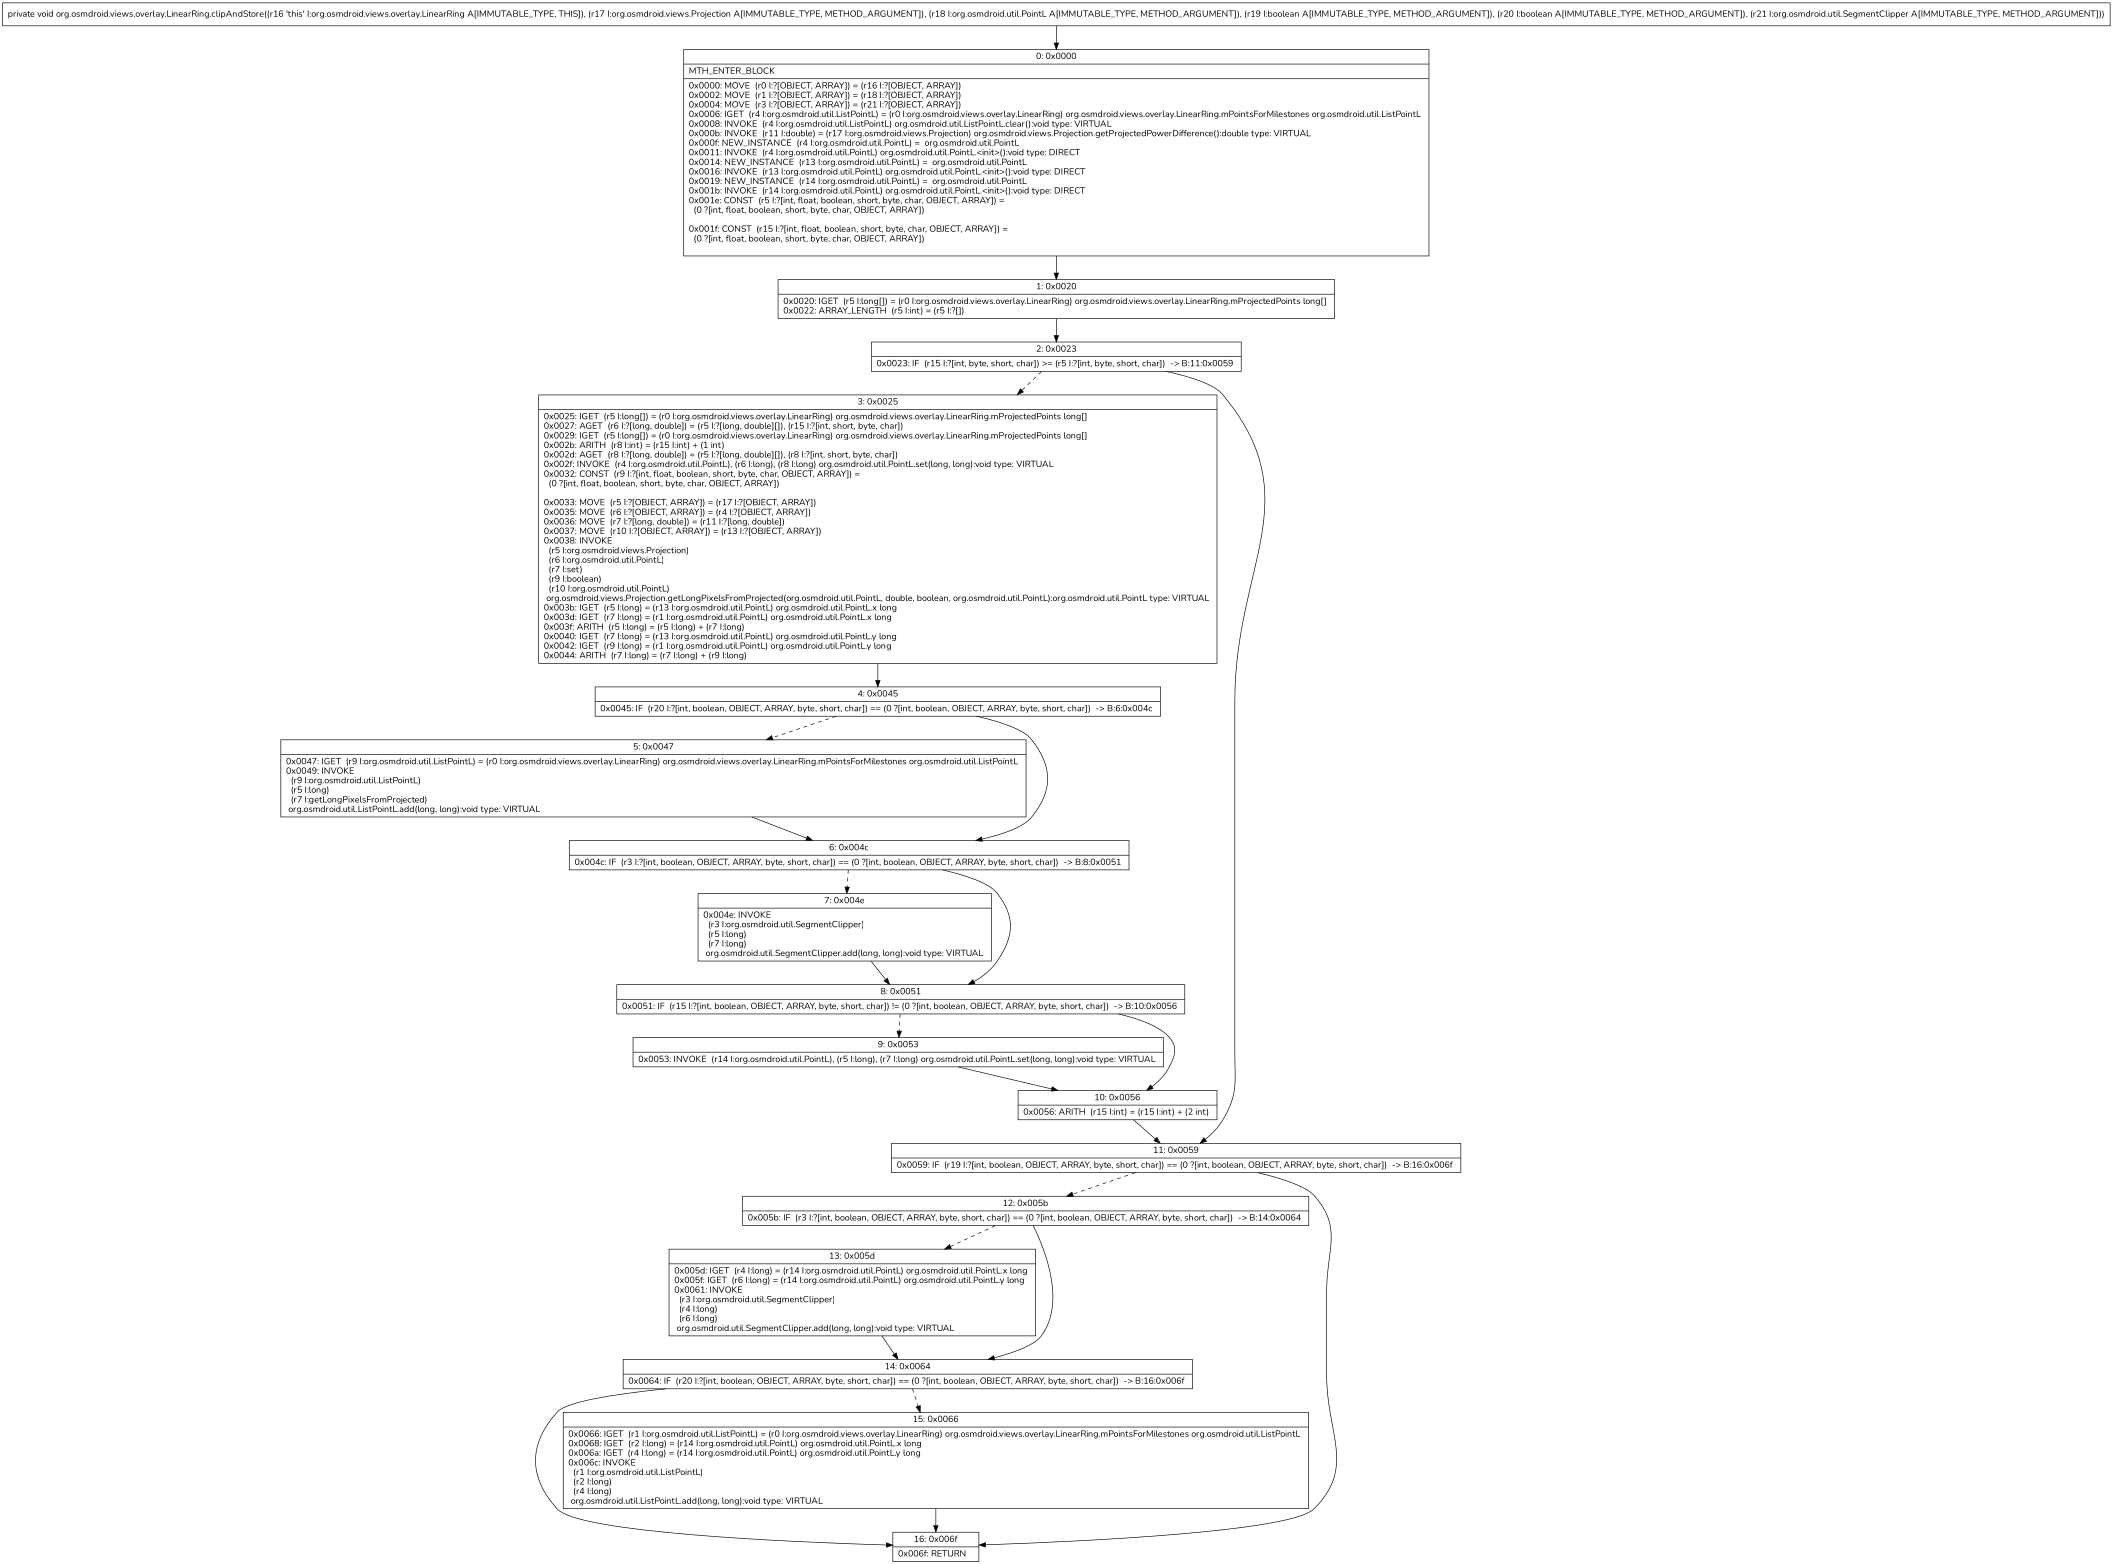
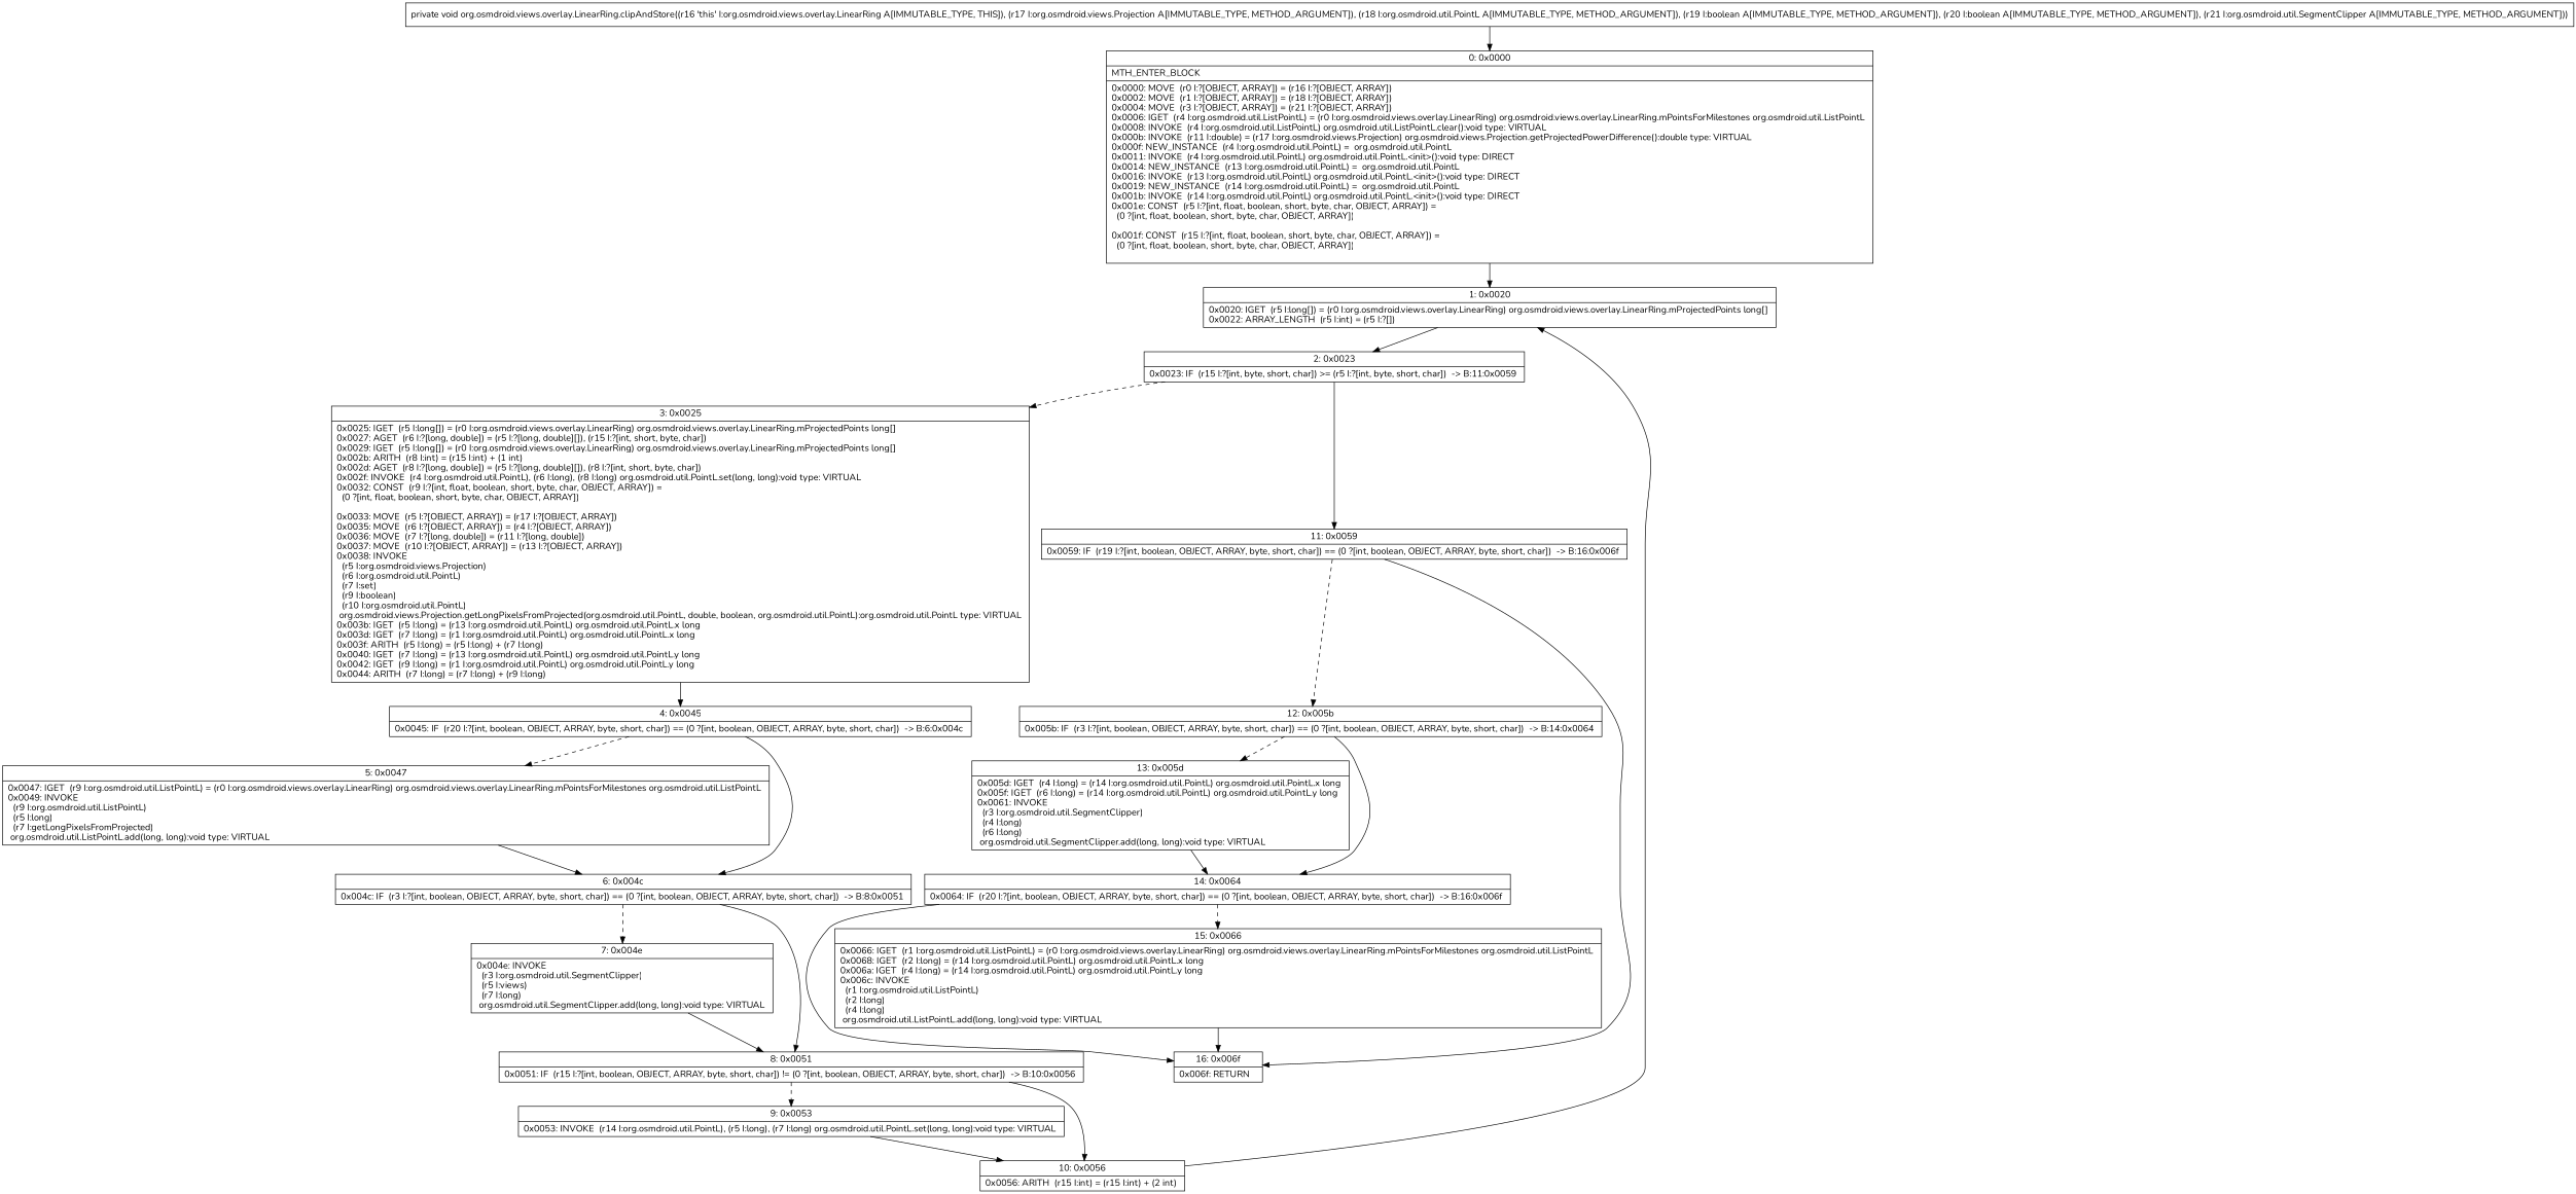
  digraph {
    fontname=Nunito
    node [fontname=Nunito shape=record]
    edge [fontname=Nunito]
    n1 [label="{0\:\ 0x0000|MTH_ENTER_BLOCK\l|0x0000: MOVE  (r0 I:?[OBJECT, ARRAY]) = (r16 I:?[OBJECT, ARRAY]) \l0x0002: MOVE  (r1 I:?[OBJECT, ARRAY]) = (r18 I:?[OBJECT, ARRAY]) \l0x0004: MOVE  (r3 I:?[OBJECT, ARRAY]) = (r21 I:?[OBJECT, ARRAY]) \l0x0006: IGET  (r4 I:org.osmdroid.util.ListPointL) = (r0 I:org.osmdroid.views.overlay.LinearRing) org.osmdroid.views.overlay.LinearRing.mPointsForMilestones org.osmdroid.util.ListPointL \l0x0008: INVOKE  (r4 I:org.osmdroid.util.ListPointL) org.osmdroid.util.ListPointL.clear():void type: VIRTUAL \l0x000b: INVOKE  (r11 I:double) = (r17 I:org.osmdroid.views.Projection) org.osmdroid.views.Projection.getProjectedPowerDifference():double type: VIRTUAL \l0x000f: NEW_INSTANCE  (r4 I:org.osmdroid.util.PointL) =  org.osmdroid.util.PointL \l0x0011: INVOKE  (r4 I:org.osmdroid.util.PointL) org.osmdroid.util.PointL.\<init\>():void type: DIRECT \l0x0014: NEW_INSTANCE  (r13 I:org.osmdroid.util.PointL) =  org.osmdroid.util.PointL \l0x0016: INVOKE  (r13 I:org.osmdroid.util.PointL) org.osmdroid.util.PointL.\<init\>():void type: DIRECT \l0x0019: NEW_INSTANCE  (r14 I:org.osmdroid.util.PointL) =  org.osmdroid.util.PointL \l0x001b: INVOKE  (r14 I:org.osmdroid.util.PointL) org.osmdroid.util.PointL.\<init\>():void type: DIRECT \l0x001e: CONST  (r5 I:?[int, float, boolean, short, byte, char, OBJECT, ARRAY]) = \l  (0 ?[int, float, boolean, short, byte, char, OBJECT, ARRAY])\l \l0x001f: CONST  (r15 I:?[int, float, boolean, short, byte, char, OBJECT, ARRAY]) = \l  (0 ?[int, float, boolean, short, byte, char, OBJECT, ARRAY])\l \l}"]
    n2 [label="{1\:\ 0x0020|0x0020: IGET  (r5 I:long[]) = (r0 I:org.osmdroid.views.overlay.LinearRing) org.osmdroid.views.overlay.LinearRing.mProjectedPoints long[] \l0x0022: ARRAY_LENGTH  (r5 I:int) = (r5 I:?[]) \l}"]
    n3 [label="{2\:\ 0x0023|0x0023: IF  (r15 I:?[int, byte, short, char]) \>= (r5 I:?[int, byte, short, char])  \-\> B:11:0x0059 \l}"]
    n4 [label="{3\:\ 0x0025|0x0025: IGET  (r5 I:long[]) = (r0 I:org.osmdroid.views.overlay.LinearRing) org.osmdroid.views.overlay.LinearRing.mProjectedPoints long[] \l0x0027: AGET  (r6 I:?[long, double]) = (r5 I:?[long, double][]), (r15 I:?[int, short, byte, char]) \l0x0029: IGET  (r5 I:long[]) = (r0 I:org.osmdroid.views.overlay.LinearRing) org.osmdroid.views.overlay.LinearRing.mProjectedPoints long[] \l0x002b: ARITH  (r8 I:int) = (r15 I:int) + (1 int) \l0x002d: AGET  (r8 I:?[long, double]) = (r5 I:?[long, double][]), (r8 I:?[int, short, byte, char]) \l0x002f: INVOKE  (r4 I:org.osmdroid.util.PointL), (r6 I:long), (r8 I:long) org.osmdroid.util.PointL.set(long, long):void type: VIRTUAL \l0x0032: CONST  (r9 I:?[int, float, boolean, short, byte, char, OBJECT, ARRAY]) = \l  (0 ?[int, float, boolean, short, byte, char, OBJECT, ARRAY])\l \l0x0033: MOVE  (r5 I:?[OBJECT, ARRAY]) = (r17 I:?[OBJECT, ARRAY]) \l0x0035: MOVE  (r6 I:?[OBJECT, ARRAY]) = (r4 I:?[OBJECT, ARRAY]) \l0x0036: MOVE  (r7 I:?[long, double]) = (r11 I:?[long, double]) \l0x0037: MOVE  (r10 I:?[OBJECT, ARRAY]) = (r13 I:?[OBJECT, ARRAY]) \l0x0038: INVOKE  \l  (r5 I:org.osmdroid.views.Projection)\l  (r6 I:org.osmdroid.util.PointL)\l  (r7 I:set)\l  (r9 I:boolean)\l  (r10 I:org.osmdroid.util.PointL)\l org.osmdroid.views.Projection.getLongPixelsFromProjected(org.osmdroid.util.PointL, double, boolean, org.osmdroid.util.PointL):org.osmdroid.util.PointL type: VIRTUAL \l0x003b: IGET  (r5 I:long) = (r13 I:org.osmdroid.util.PointL) org.osmdroid.util.PointL.x long \l0x003d: IGET  (r7 I:long) = (r1 I:org.osmdroid.util.PointL) org.osmdroid.util.PointL.x long \l0x003f: ARITH  (r5 I:long) = (r5 I:long) + (r7 I:long) \l0x0040: IGET  (r7 I:long) = (r13 I:org.osmdroid.util.PointL) org.osmdroid.util.PointL.y long \l0x0042: IGET  (r9 I:long) = (r1 I:org.osmdroid.util.PointL) org.osmdroid.util.PointL.y long \l0x0044: ARITH  (r7 I:long) = (r7 I:long) + (r9 I:long) \l}"]
    n5 [label="{11\:\ 0x0059|0x0059: IF  (r19 I:?[int, boolean, OBJECT, ARRAY, byte, short, char]) == (0 ?[int, boolean, OBJECT, ARRAY, byte, short, char])  \-\> B:16:0x006f \l}"]
    n6 [label="{4\:\ 0x0045|0x0045: IF  (r20 I:?[int, boolean, OBJECT, ARRAY, byte, short, char]) == (0 ?[int, boolean, OBJECT, ARRAY, byte, short, char])  \-\> B:6:0x004c \l}"]
    n7 [label="{12\:\ 0x005b|0x005b: IF  (r3 I:?[int, boolean, OBJECT, ARRAY, byte, short, char]) == (0 ?[int, boolean, OBJECT, ARRAY, byte, short, char])  \-\> B:14:0x0064 \l}"]
    n8 [label="{16\:\ 0x006f|0x006f: RETURN   \l}"]
    n9 [label="{5\:\ 0x0047|0x0047: IGET  (r9 I:org.osmdroid.util.ListPointL) = (r0 I:org.osmdroid.views.overlay.LinearRing) org.osmdroid.views.overlay.LinearRing.mPointsForMilestones org.osmdroid.util.ListPointL \l0x0049: INVOKE  \l  (r9 I:org.osmdroid.util.ListPointL)\l  (r5 I:long)\l  (r7 I:getLongPixelsFromProjected)\l org.osmdroid.util.ListPointL.add(long, long):void type: VIRTUAL \l}"]
    n10 [label="{6\:\ 0x004c|0x004c: IF  (r3 I:?[int, boolean, OBJECT, ARRAY, byte, short, char]) == (0 ?[int, boolean, OBJECT, ARRAY, byte, short, char])  \-\> B:8:0x0051 \l}"]
-   n11 [label="{7\:\ 0x004e|0x004e: INVOKE  \l  (r3 I:org.osmdroid.util.SegmentClipper)\l  (r5 I:long)\l  (r7 I:long)\l org.osmdroid.util.SegmentClipper.add(long, long):void type: VIRTUAL \l}"]
+   n11 [label="{7\:\ 0x004e|0x004e: INVOKE  \l  (r3 I:org.osmdroid.util.SegmentClipper)\l  (r5 I:views)\l  (r7 I:long)\l org.osmdroid.util.SegmentClipper.add(long, long):void type: VIRTUAL \l}"]
    n12 [label="{8\:\ 0x0051|0x0051: IF  (r15 I:?[int, boolean, OBJECT, ARRAY, byte, short, char]) != (0 ?[int, boolean, OBJECT, ARRAY, byte, short, char])  \-\> B:10:0x0056 \l}"]
    n13 [label="{9\:\ 0x0053|0x0053: INVOKE  (r14 I:org.osmdroid.util.PointL), (r5 I:long), (r7 I:long) org.osmdroid.util.PointL.set(long, long):void type: VIRTUAL \l}"]
    n14 [label="{10\:\ 0x0056|0x0056: ARITH  (r15 I:int) = (r15 I:int) + (2 int) \l}"]
    n15 [label="{13\:\ 0x005d|0x005d: IGET  (r4 I:long) = (r14 I:org.osmdroid.util.PointL) org.osmdroid.util.PointL.x long \l0x005f: IGET  (r6 I:long) = (r14 I:org.osmdroid.util.PointL) org.osmdroid.util.PointL.y long \l0x0061: INVOKE  \l  (r3 I:org.osmdroid.util.SegmentClipper)\l  (r4 I:long)\l  (r6 I:long)\l org.osmdroid.util.SegmentClipper.add(long, long):void type: VIRTUAL \l}"]
    n16 [label="{14\:\ 0x0064|0x0064: IF  (r20 I:?[int, boolean, OBJECT, ARRAY, byte, short, char]) == (0 ?[int, boolean, OBJECT, ARRAY, byte, short, char])  \-\> B:16:0x006f \l}"]
    n17 [label="{15\:\ 0x0066|0x0066: IGET  (r1 I:org.osmdroid.util.ListPointL) = (r0 I:org.osmdroid.views.overlay.LinearRing) org.osmdroid.views.overlay.LinearRing.mPointsForMilestones org.osmdroid.util.ListPointL \l0x0068: IGET  (r2 I:long) = (r14 I:org.osmdroid.util.PointL) org.osmdroid.util.PointL.x long \l0x006a: IGET  (r4 I:long) = (r14 I:org.osmdroid.util.PointL) org.osmdroid.util.PointL.y long \l0x006c: INVOKE  \l  (r1 I:org.osmdroid.util.ListPointL)\l  (r2 I:long)\l  (r4 I:long)\l org.osmdroid.util.ListPointL.add(long, long):void type: VIRTUAL \l}"]
    n18 [label="{private void org.osmdroid.views.overlay.LinearRing.clipAndStore((r16 'this' I:org.osmdroid.views.overlay.LinearRing A[IMMUTABLE_TYPE, THIS]), (r17 I:org.osmdroid.views.Projection A[IMMUTABLE_TYPE, METHOD_ARGUMENT]), (r18 I:org.osmdroid.util.PointL A[IMMUTABLE_TYPE, METHOD_ARGUMENT]), (r19 I:boolean A[IMMUTABLE_TYPE, METHOD_ARGUMENT]), (r20 I:boolean A[IMMUTABLE_TYPE, METHOD_ARGUMENT]), (r21 I:org.osmdroid.util.SegmentClipper A[IMMUTABLE_TYPE, METHOD_ARGUMENT])) }"]
    n1 -> n2
    n2 -> n3
    n3 -> n4 [style=dashed]
    n3 -> n5
    n4 -> n6
    n5 -> n7 [style=dashed]
    n5 -> n8
    n6 -> n9 [style=dashed]
    n6 -> n10
    n7 -> n15 [style=dashed]
    n7 -> n16
    n9 -> n10
    n10 -> n11 [style=dashed]
    n10 -> n12
    n11 -> n12
    n12 -> n13 [style=dashed]
    n12 -> n14
    n13 -> n14
-   n14 -> n5
+   n14 -> n2
    n15 -> n16
    n16 -> n8
    n16 -> n17 [style=dashed]
    n17 -> n8
    n18 -> n1
  }
